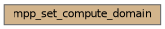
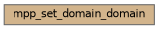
  digraph {
    rankdir=LR
-   n1 [color=gray40 fillcolor=tan fontname=Helvetica fontsize=10 height=0.2 label=mpp_set_compute_domain shape=record style=filled width=0.4]
+   n1 [color=gray40 fillcolor=tan fontname=Helvetica fontsize=10 height=0.2 label=mpp_set_domain_domain shape=record style=filled width=0.4]
  }
